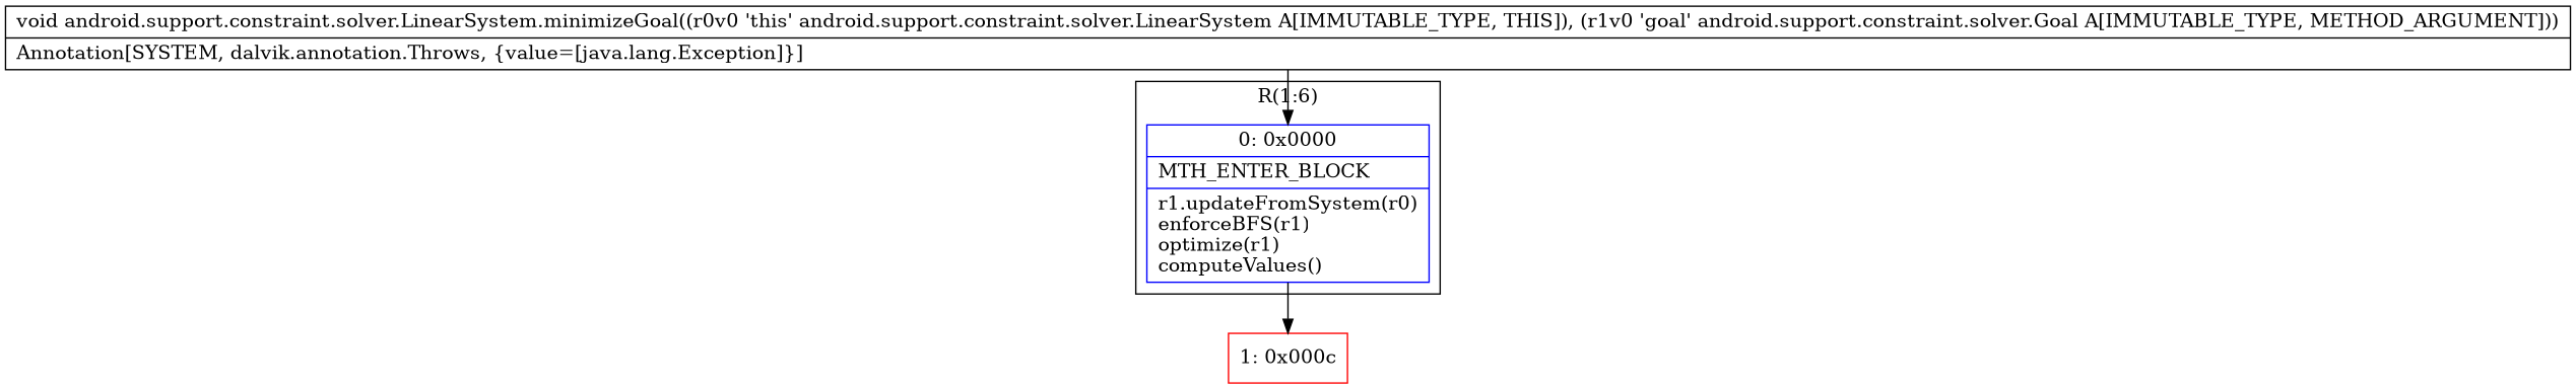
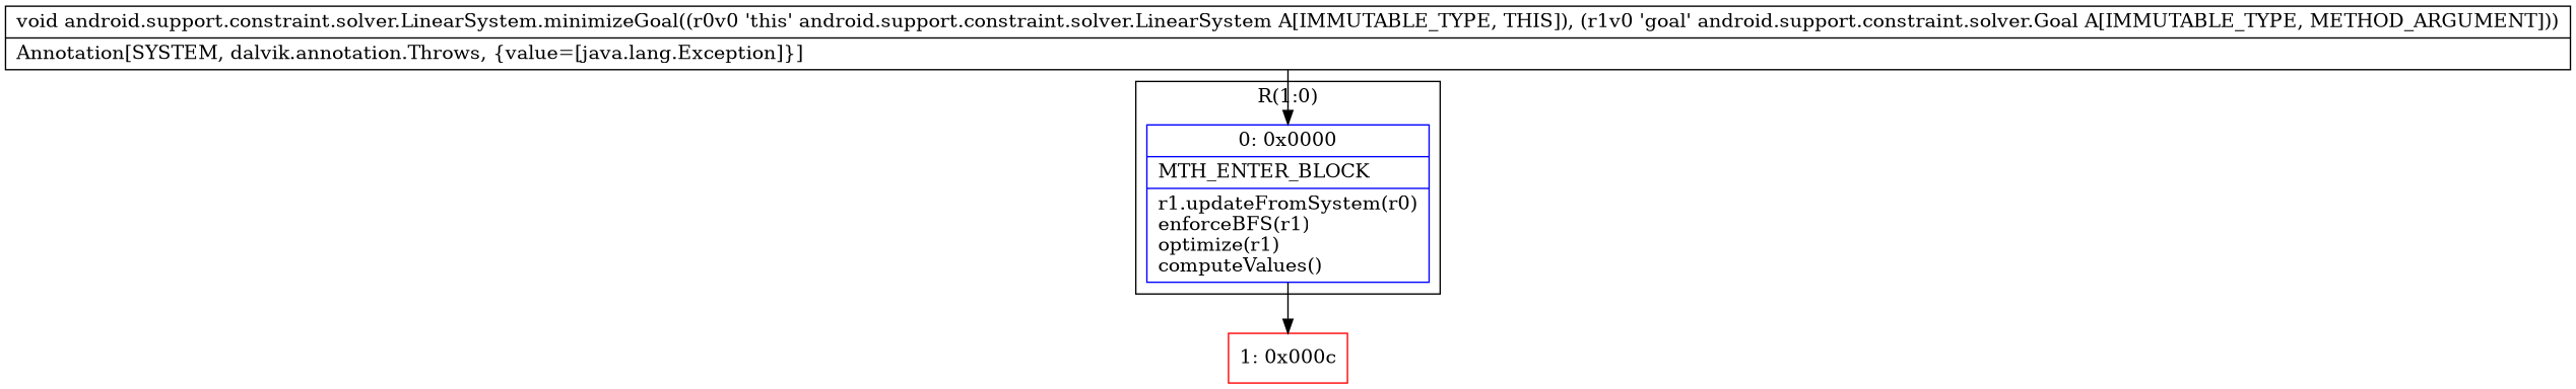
  digraph {
    node [shape=record]
    n1 [color=blue label="{0\:\ 0x0000|MTH_ENTER_BLOCK\l|r1.updateFromSystem(r0)\lenforceBFS(r1)\loptimize(r1)\lcomputeValues()\l}"]
    n2 [color=red label="{1\:\ 0x000c}"]
    n3 [label="{void android.support.constraint.solver.LinearSystem.minimizeGoal((r0v0 'this' android.support.constraint.solver.LinearSystem A[IMMUTABLE_TYPE, THIS]), (r1v0 'goal' android.support.constraint.solver.Goal A[IMMUTABLE_TYPE, METHOD_ARGUMENT]))  | Annotation[SYSTEM, dalvik.annotation.Throws, \{value=[java.lang.Exception]\}]\l}"]
    subgraph cluster_1 {
-     label="R(1:6)"
+     label="R(1:0)"
      n1
    }
    n1 -> n2
    n3 -> n1
  }
